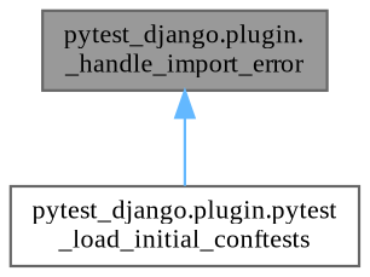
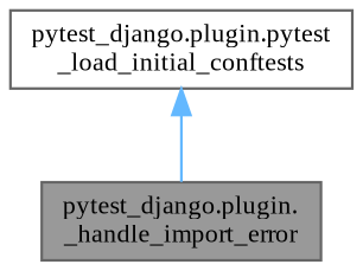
  digraph {
    rankdir=TB
    fontname="Liberation Serif"
    node [fontname="Liberation Serif" fontsize=10 shape=box style=filled]
    n1 [color=gray40 fillcolor=grey60 fontcolor=black height=0.2 label="pytest_django.plugin.\l_handle_import_error" width=0.4]
    n2 [color=grey40 fillcolor=white height=0.2 label="pytest_django.plugin.pytest\l_load_initial_conftests" width=0.4]
-   n1 -> n2 [color=steelblue1 dir=back fontname="Liberation Serif" fontsize=10 labelfontname=Helvetica labelfontsize=10 style=solid]
+   n2 -> n1 [color=steelblue1 dir=back fontname="Liberation Serif" fontsize=10 labelfontname=Helvetica labelfontsize=10 style=solid]
  }
